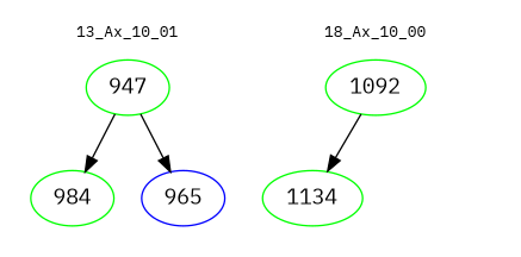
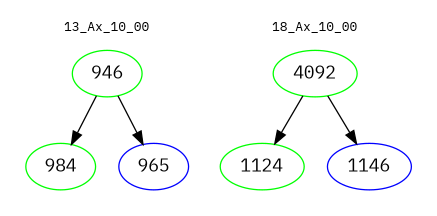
  digraph {
    fontname="IBM Plex Mono"
    node [color=green fontname="IBM Plex Mono"]
    edge [color=black fontname="IBM Plex Mono"]
-   n1 [label=947]
+   n1 [label=946]
    n2 [label=984]
    n3 [color=blue label=965]
-   n4 [label=1092]
-   n5 [label=1134]
+   n4 [label=4092]
+   n5 [label=1124]
+   n6 [color=blue label=1146]
    subgraph cluster_1 {
      color=white
      fontsize=10
-     label="13_Ax_10_01"
+     label="13_Ax_10_00"
      n1
      n2
      n3
    }
    subgraph cluster_2 {
      color=white
      fontsize=10
      label="18_Ax_10_00"
      n4
      n5
+     n6
    }
    n1 -> n2
    n1 -> n3
    n4 -> n5
+   n4 -> n6
  }
